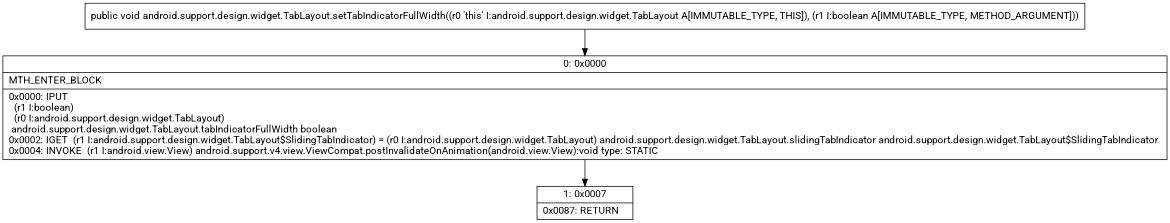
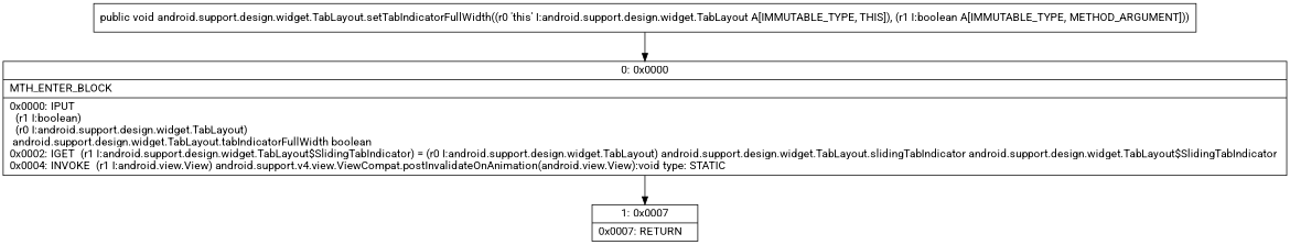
  digraph {
    fontname=Roboto
    node [shape=record fontname=Roboto]
    edge [fontname=Roboto]
    n1 [label="{0\:\ 0x0000|MTH_ENTER_BLOCK\l|0x0000: IPUT  \l  (r1 I:boolean)\l  (r0 I:android.support.design.widget.TabLayout)\l android.support.design.widget.TabLayout.tabIndicatorFullWidth boolean \l0x0002: IGET  (r1 I:android.support.design.widget.TabLayout$SlidingTabIndicator) = (r0 I:android.support.design.widget.TabLayout) android.support.design.widget.TabLayout.slidingTabIndicator android.support.design.widget.TabLayout$SlidingTabIndicator \l0x0004: INVOKE  (r1 I:android.view.View) android.support.v4.view.ViewCompat.postInvalidateOnAnimation(android.view.View):void type: STATIC \l}"]
-   n2 [label="{1\:\ 0x0007|0x0087: RETURN   \l}"]
+   n2 [label="{1\:\ 0x0007|0x0007: RETURN   \l}"]
    n3 [label="{public void android.support.design.widget.TabLayout.setTabIndicatorFullWidth((r0 'this' I:android.support.design.widget.TabLayout A[IMMUTABLE_TYPE, THIS]), (r1 I:boolean A[IMMUTABLE_TYPE, METHOD_ARGUMENT])) }"]
    n1 -> n2
    n3 -> n1
  }
